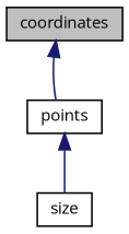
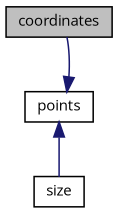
  digraph {
    fontname="Open Sans"
    rankdir=TB
    node [color=black fontname="Open Sans" fontsize=10 shape=record]
    edge [color=midnightblue dir=back fontname="Open Sans" fontsize=10 labelfontname=Helvetica labelfontsize=10 style=solid]
    n1 [fillcolor=grey75 fontcolor=black height=0.2 label=coordinates style=filled width=0.4]
    n2 [height=0.2 label=points width=0.4]
    n3 [height=0.2 label=size width=0.4]
-   n1 -> n2
+   n2 -> n1
    n2 -> n3
  }
